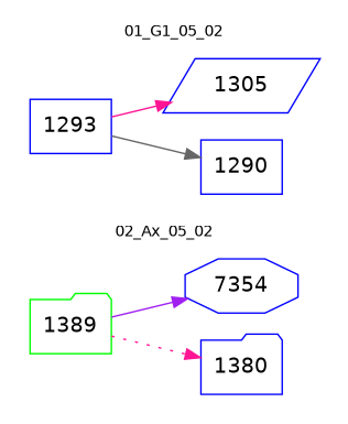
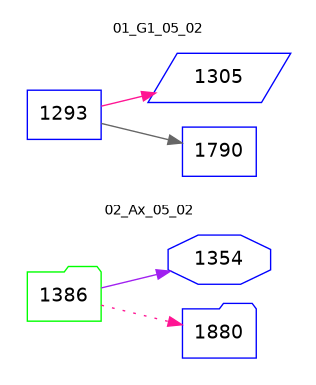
  digraph {
    fontname="DejaVu Sans"
    rankdir=LR
    node [color=blue fontname="DejaVu Sans" shape=folder]
    edge [color=deeppink fontname="DejaVu Sans" style=solid]
-   n1 [color=green label=1389]
-   n2 [label=1380]
-   n3 [label=7354 shape=octagon]
+   n1 [color=green label=1386]
+   n2 [label=1880]
+   n3 [label=1354 shape=octagon]
    n4 [label=1293 shape=box]
-   n5 [label=1290 shape=box]
+   n5 [label=1790 shape=box]
    n6 [label=1305 shape=parallelogram]
    subgraph cluster_1 {
      color=white
      fontsize=10
      label="02_Ax_05_02"
      n1
      n2
      n3
    }
    subgraph cluster_2 {
      color=white
      fontsize=10
      label="01_G1_05_02"
      n4
      n5
      n6
    }
    n1 -> n2 [style=dotted]
    n1 -> n3 [color=purple]
    n4 -> n5 [color=gray40]
    n4 -> n6
  }
